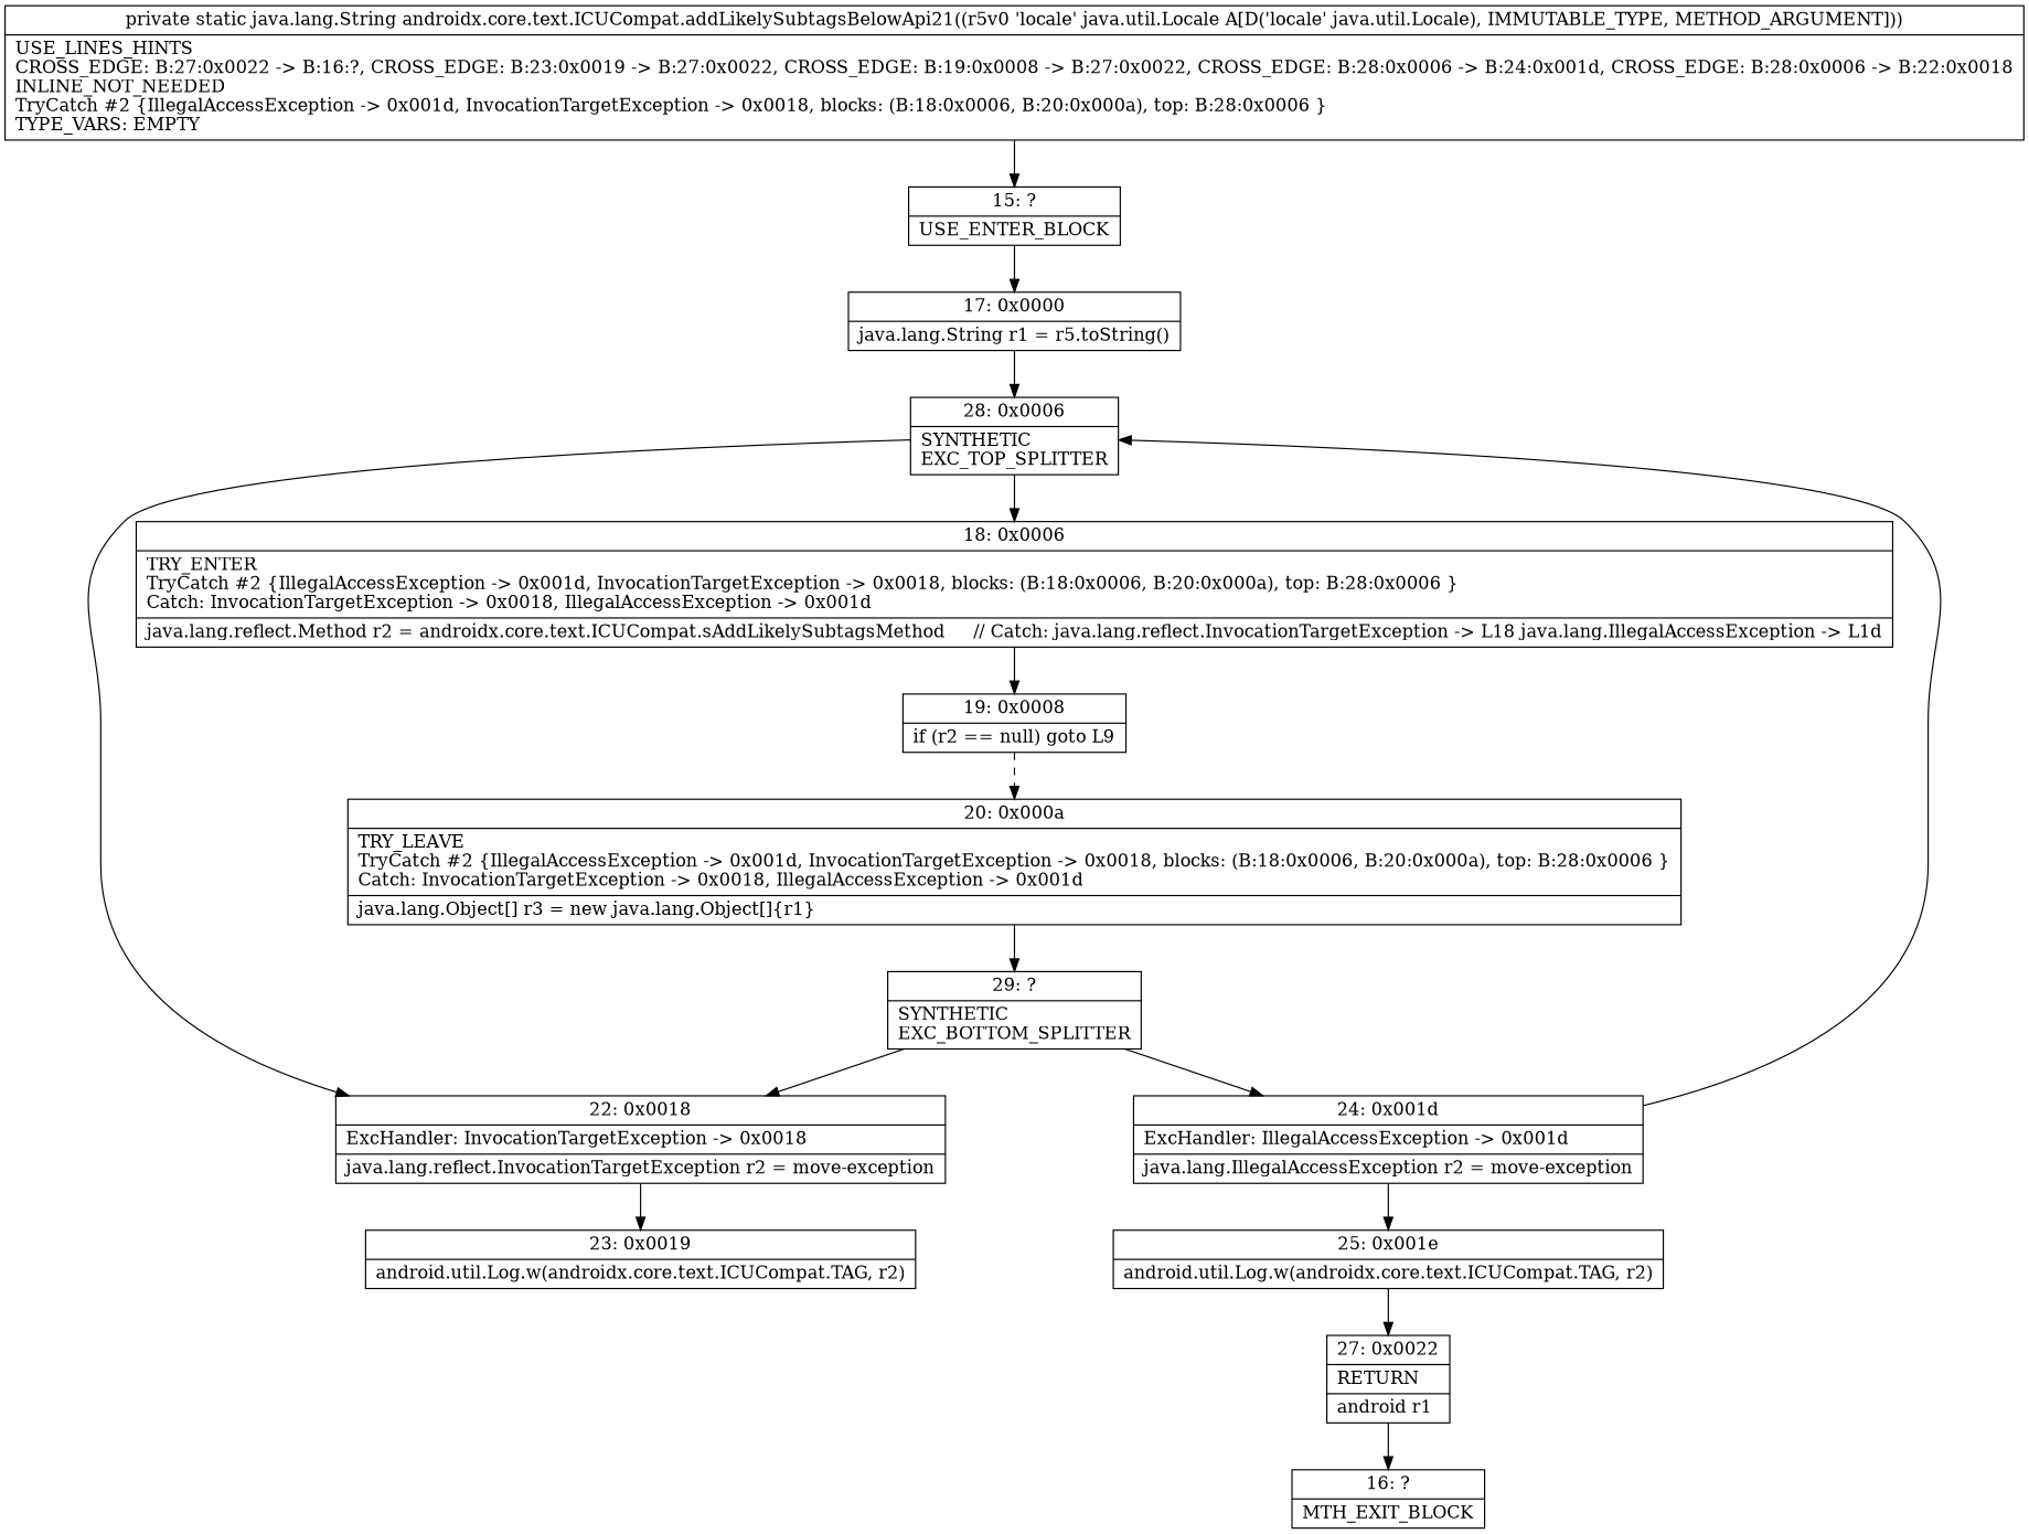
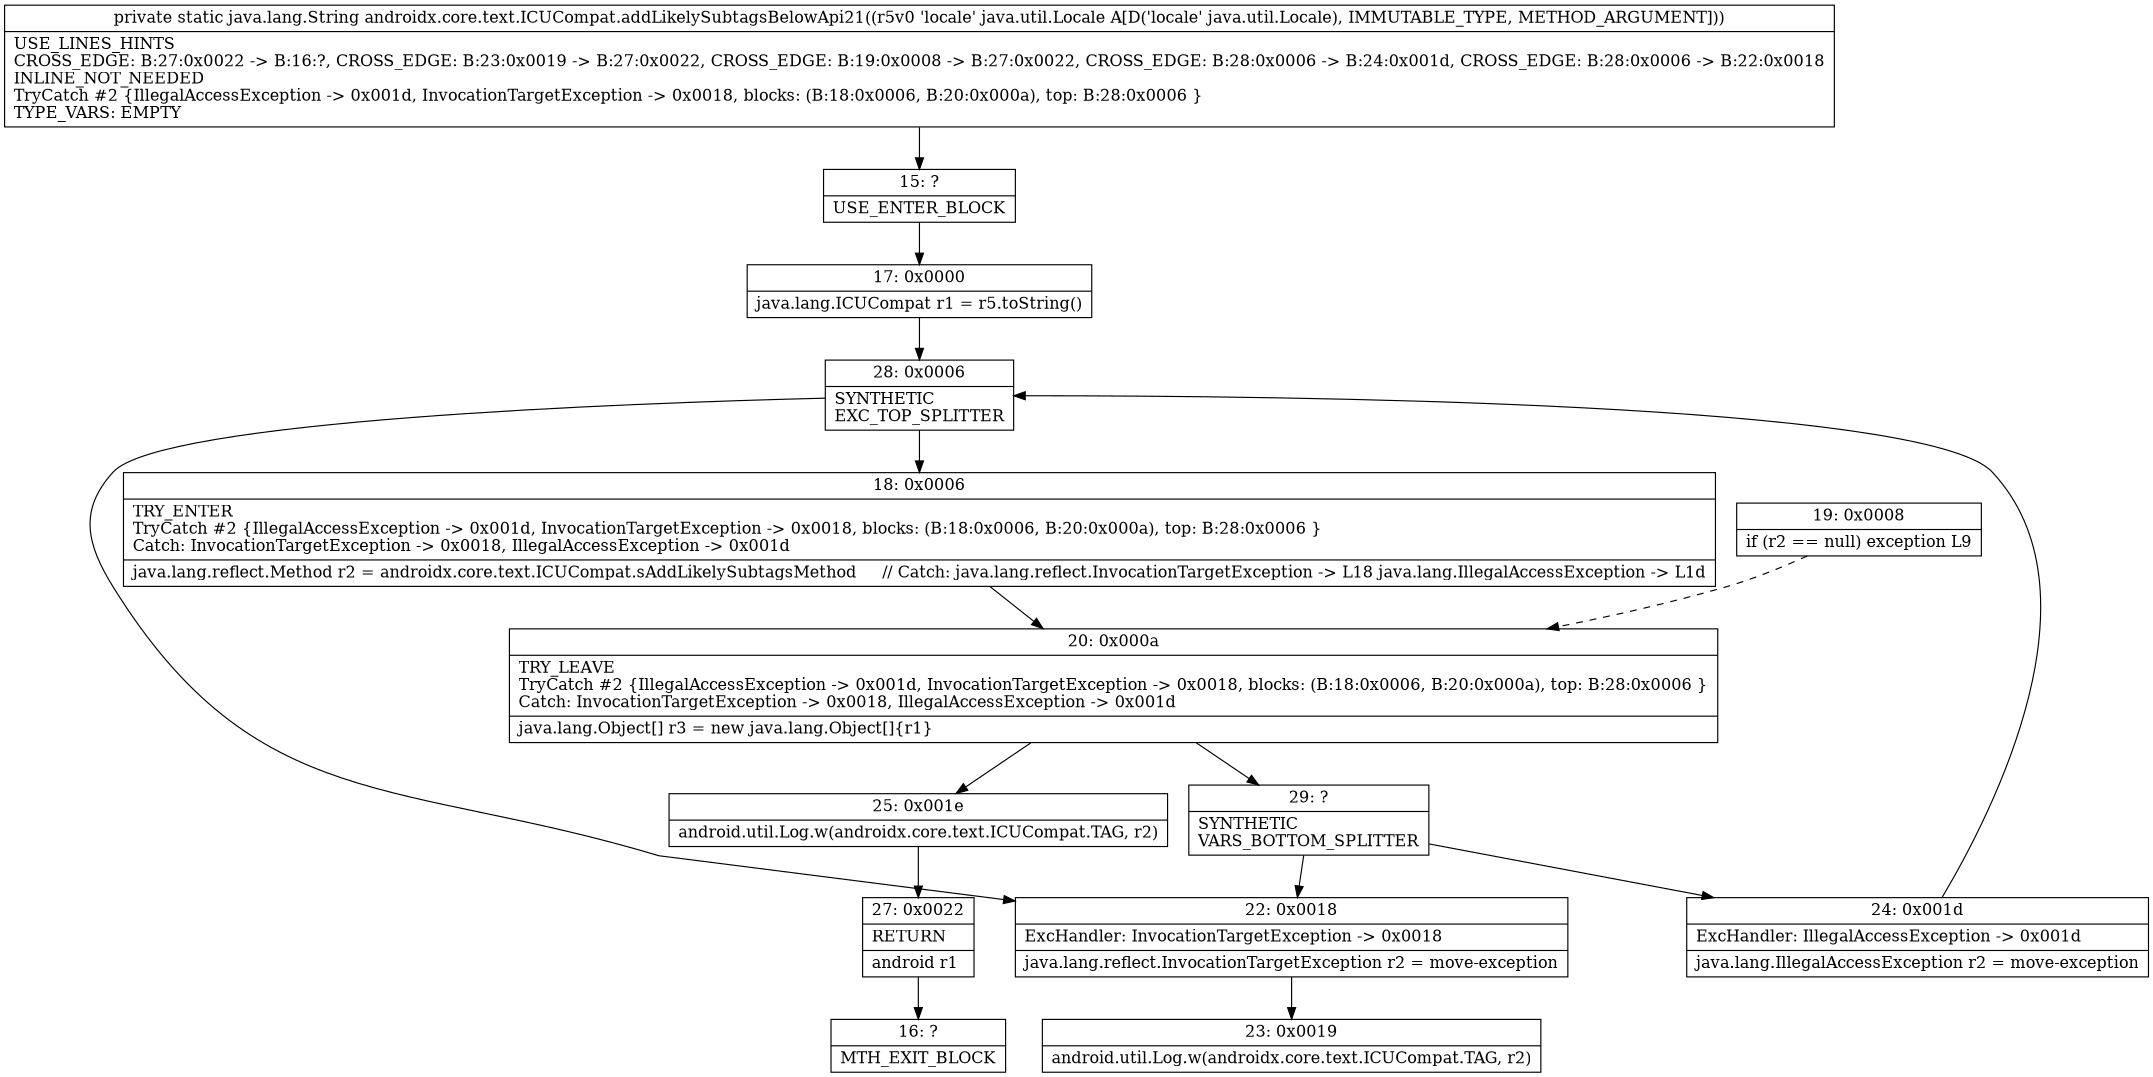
  digraph {
    node [shape=record]
    n1 [label="{15\:\ ?|USE_ENTER_BLOCK\l}"]
-   n2 [label="{17\:\ 0x0000|java.lang.String r1 = r5.toString()\l}"]
+   n2 [label="{17\:\ 0x0000|java.lang.ICUCompat r1 = r5.toString()\l}"]
    n3 [label="{28\:\ 0x0006|SYNTHETIC\lEXC_TOP_SPLITTER\l}"]
    n4 [label="{18\:\ 0x0006|TRY_ENTER\lTryCatch #2 \{IllegalAccessException \-\> 0x001d, InvocationTargetException \-\> 0x0018, blocks: (B:18:0x0006, B:20:0x000a), top: B:28:0x0006 \}\lCatch: InvocationTargetException \-\> 0x0018, IllegalAccessException \-\> 0x001d\l|java.lang.reflect.Method r2 = androidx.core.text.ICUCompat.sAddLikelySubtagsMethod     \/\/ Catch: java.lang.reflect.InvocationTargetException \-\> L18 java.lang.IllegalAccessException \-\> L1d\l}"]
    n5 [label="{22\:\ 0x0018|ExcHandler: InvocationTargetException \-\> 0x0018\l|java.lang.reflect.InvocationTargetException r2 = move\-exception\l}"]
-   n6 [label="{19\:\ 0x0008|if (r2 == null) goto L9\l}"]
+   n6 [label="{19\:\ 0x0008|if (r2 == null) exception L9\l}"]
    n7 [label="{24\:\ 0x001d|ExcHandler: IllegalAccessException \-\> 0x001d\l|java.lang.IllegalAccessException r2 = move\-exception\l}"]
    n8 [label="{25\:\ 0x001e|android.util.Log.w(androidx.core.text.ICUCompat.TAG, r2)\l}"]
    n9 [label="{23\:\ 0x0019|android.util.Log.w(androidx.core.text.ICUCompat.TAG, r2)\l}"]
    n10 [label="{20\:\ 0x000a|TRY_LEAVE\lTryCatch #2 \{IllegalAccessException \-\> 0x001d, InvocationTargetException \-\> 0x0018, blocks: (B:18:0x0006, B:20:0x000a), top: B:28:0x0006 \}\lCatch: InvocationTargetException \-\> 0x0018, IllegalAccessException \-\> 0x001d\l|java.lang.Object[] r3 = new java.lang.Object[]\{r1\}\l}"]
-   n11 [label="{29\:\ ?|SYNTHETIC\lEXC_BOTTOM_SPLITTER\l}"]
+   n11 [label="{29\:\ ?|SYNTHETIC\lVARS_BOTTOM_SPLITTER\l}"]
    n12 [label="{27\:\ 0x0022|RETURN\l|android r1\l}"]
    n13 [label="{16\:\ ?|MTH_EXIT_BLOCK\l}"]
    n14 [label="{private static java.lang.String androidx.core.text.ICUCompat.addLikelySubtagsBelowApi21((r5v0 'locale' java.util.Locale A[D('locale' java.util.Locale), IMMUTABLE_TYPE, METHOD_ARGUMENT]))  | USE_LINES_HINTS\lCROSS_EDGE: B:27:0x0022 \-\> B:16:?, CROSS_EDGE: B:23:0x0019 \-\> B:27:0x0022, CROSS_EDGE: B:19:0x0008 \-\> B:27:0x0022, CROSS_EDGE: B:28:0x0006 \-\> B:24:0x001d, CROSS_EDGE: B:28:0x0006 \-\> B:22:0x0018\lINLINE_NOT_NEEDED\lTryCatch #2 \{IllegalAccessException \-\> 0x001d, InvocationTargetException \-\> 0x0018, blocks: (B:18:0x0006, B:20:0x000a), top: B:28:0x0006 \}\lTYPE_VARS: EMPTY\l}"]
    n1 -> n2
    n2 -> n3
    n3 -> n4
    n3 -> n5
-   n4 -> n6
+   n4 -> n10
    n5 -> n9
    n6 -> n10 [style=dashed]
    n7 -> n3
-   n7 -> n8
+   n10 -> n8
    n8 -> n12
    n10 -> n11
    n11 -> n5
    n11 -> n7
    n12 -> n13
    n14 -> n1
  }
